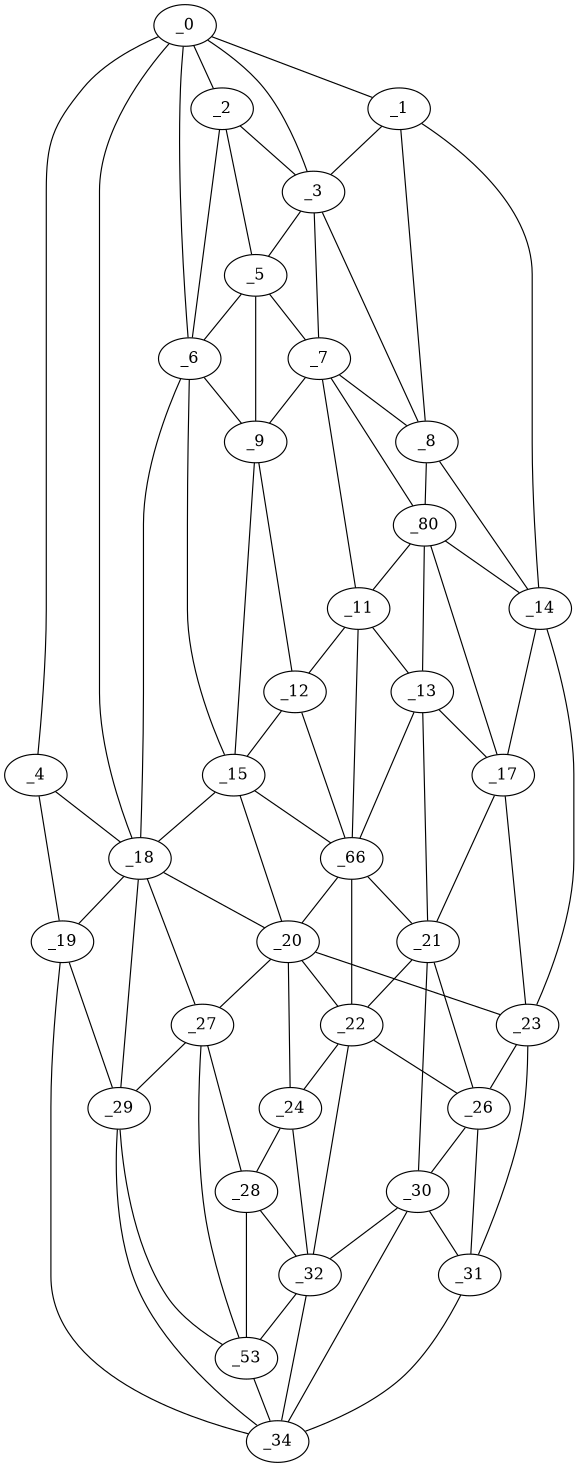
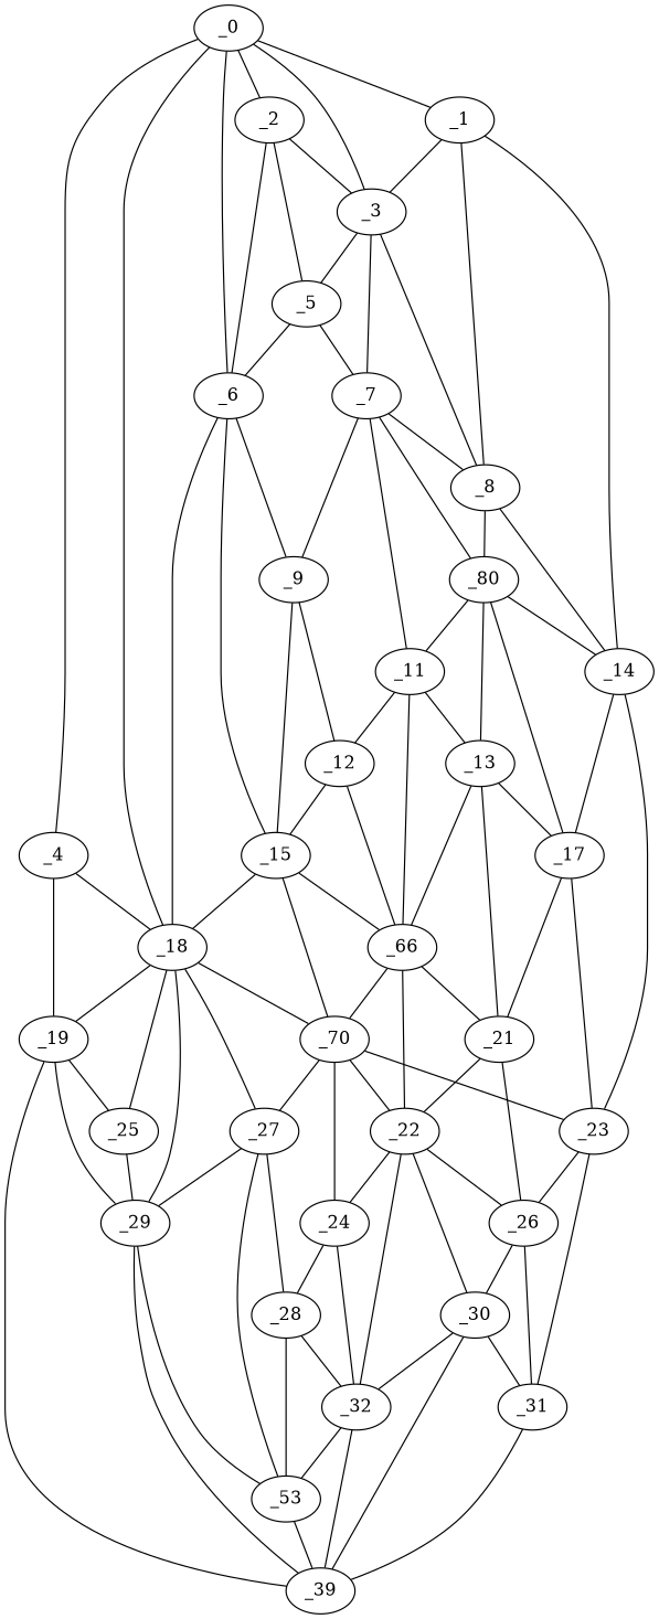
  graph {
    node [x=52 y=80]
    edge [valence=2]
    _0 [x=31 y=68]
    _1 [x=42 y=102]
    _2 [x=43 y=79]
    _3 [x=44 y=87]
    _4 [x=47 y=7]
    _6 [y=75]
    _18 [x=75 y=59]
    _8 [x=55 y=98]
    _14 [x=70 y=112]
    _5 [x=51]
    _7 [y=88]
    _19 [x=77 y=8]
    _9 [x=59 y=77]
    _15 [x=72 y=69]
-   _20 [x=80 y=70]
+   _20 [x=80 y=70 label=_70]
+   _25 [x=87 y=48]
    _27 [x=91 y=65]
    _29 [x=94 y=59]
    n19 [label=_80 x=62 y=98]
    _17 [x=74 y=97]
    _23 [x=84 y=103]
    _11 [x=65 y=86]
-   _34 [x=104 y=88]
+   _34 [x=104 y=88 label=_39]
    _12 [x=67]
    n25 [label=_66 x=74]
    _22 [x=83 y=82]
    _24 [x=86 y=73]
    _28 [x=91 y=70]
    n29 [label=_53 x=99 y=74]
    _13 [x=69 y=93]
    _21 [x=80 y=91]
    _26 [x=88 y=95]
    _31 [x=97 y=94]
    _30 [x=96 y=86]
    _32 [x=98 y=82]
    _0 -- _1 [valence=1]
    _0 -- _2
    _0 -- _3 [valence=1]
    _0 -- _4 [valence=1]
    _0 -- _6 [valence=1]
    _0 -- _18 [valence=1]
    _1 -- _3 [valence=1]
    _1 -- _8
    _1 -- _14 [valence=1]
    _2 -- _3
    _2 -- _6
    _2 -- _5
    _3 -- _8
    _3 -- _5
    _3 -- _7
    _4 -- _18 [valence=1]
    _4 -- _19 [valence=1]
    _6 -- _18 [valence=1]
    _6 -- _9
    _6 -- _15
    _18 -- _19
    _18 -- _20
+   _18 -- _25
    _18 -- _27
    _18 -- _29
    _8 -- _14
    _8 -- n19
    _14 -- _17 [valence=1]
    _14 -- _23 [valence=1]
    _5 -- _6
    _5 -- _7 [valence=1]
-   _5 -- _9
    _7 -- _8 [valence=1]
    _7 -- _9
    _7 -- n19
    _7 -- _11
+   _19 -- _25
    _19 -- _29
    _19 -- _34 [valence=1]
    _9 -- _15 [valence=1]
    _9 -- _12
    _15 -- _18
    _15 -- _20
    _15 -- n25
    _20 -- _27
    _20 -- _23
    _20 -- _22 [valence=1]
    _20 -- _24 [valence=1]
+   _25 -- _29 [valence=1]
    _27 -- _29
    _27 -- _28
    _27 -- n29
    _29 -- _34 [valence=1]
    _29 -- n29
    n19 -- _14
    n19 -- _17
    n19 -- _11
    n19 -- _13
    _17 -- _23
    _17 -- _21 [valence=1]
    _23 -- _26 [valence=1]
    _23 -- _31 [valence=1]
    _11 -- _12 [valence=1]
    _11 -- n25
    _11 -- _13
    _12 -- _15 [valence=1]
    _12 -- n25
    n25 -- _20
    n25 -- _22
    n25 -- _21 [valence=1]
    _22 -- _24
    _22 -- _26
-   _21 -- _30
+   _22 -- _30
    _22 -- _32
    _24 -- _28
    _24 -- _32
    _28 -- n29
    _28 -- _32
    n29 -- _34 [valence=1]
    _13 -- _17 [valence=1]
    _13 -- n25
    _13 -- _21
    _21 -- _22
    _21 -- _26
    _26 -- _31
    _26 -- _30
    _31 -- _34 [valence=1]
    _30 -- _34 [valence=1]
    _30 -- _31
    _30 -- _32
    _32 -- _34
    _32 -- n29
  }
